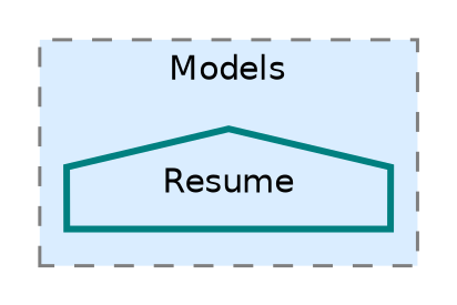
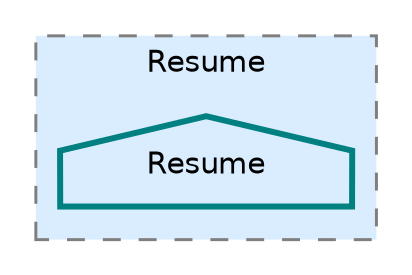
  digraph {
    compound=true
    n1 [color=teal fillcolor="#daedff" fontname=Helvetica fontsize=10 height=0.2 label=Resume shape=house style="filled,bold" width=0.4]
    subgraph cluster_1 {
      bgcolor="#daedff"
      fontname=Helvetica
      fontsize=10
-     label=Models
+     label=Resume
      pencolor=grey50
      style="filled,dashed"
      n1
    }
  }
